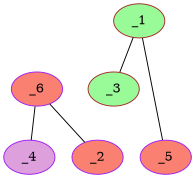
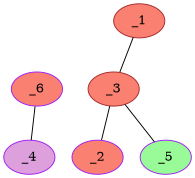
  graph {
    node [color=purple fillcolor=palegreen style=filled]
    n1 [fillcolor=salmon label=_6 x=2.5 y=2.99]
    _2 [fillcolor=salmon x=0.805413 y=0.982429]
    _4 [fillcolor=plum x=0.67089 y=2.78997]
-   _1 [color=brown x=0.51 y=3]
-   _3 [color=brown x=2.42131 y=0.297311]
-   _5 [fillcolor=salmon x=0.593062 y=2.84997]
-   n1 -- _2
+   _1 [color=brown fillcolor=salmon x=0.51 y=3]
+   _3 [color=brown fillcolor=salmon x=2.42131 y=0.297311]
+   _5 [x=0.593062 y=2.84997]
+   _3 -- _2
    n1 -- _4
    _1 -- _3
-   _1 -- _5
+   _3 -- _5
  }
